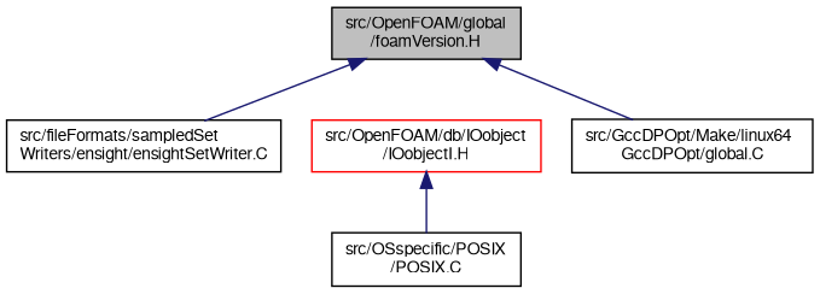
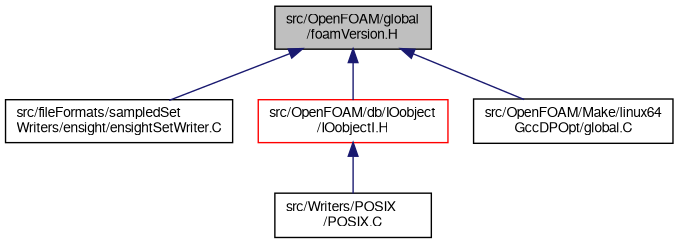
  digraph {
    node [color=black fontname=FreeSans fontsize=10 shape=record]
    edge [color=midnightblue dir=back fontname=FreeSans fontsize=10 labelfontname=FreeSans labelfontsize=10 style=solid]
    n1 [fillcolor=grey75 fontcolor=black height=0.2 label="src/OpenFOAM/global\l/foamVersion.H" style=filled width=0.4]
    n2 [height=0.2 label="src/fileFormats/sampledSet\lWriters/ensight/ensightSetWriter.C" width=0.4]
    n3 [color=red height=0.2 label="src/OpenFOAM/db/IOobject\l/IOobjectI.H" width=0.4]
-   n4 [height=0.2 label="src/GccDPOpt/Make/linux64\lGccDPOpt/global.C" width=0.4]
-   n5 [height=0.2 label="src/OSspecific/POSIX\l/POSIX.C" width=0.4]
+   n4 [height=0.2 label="src/OpenFOAM/Make/linux64\lGccDPOpt/global.C" width=0.4]
+   n5 [height=0.2 label="src/Writers/POSIX\l/POSIX.C" width=0.4]
    n1 -> n2
+   n1 -> n3
    n1 -> n4
    n3 -> n5
  }
